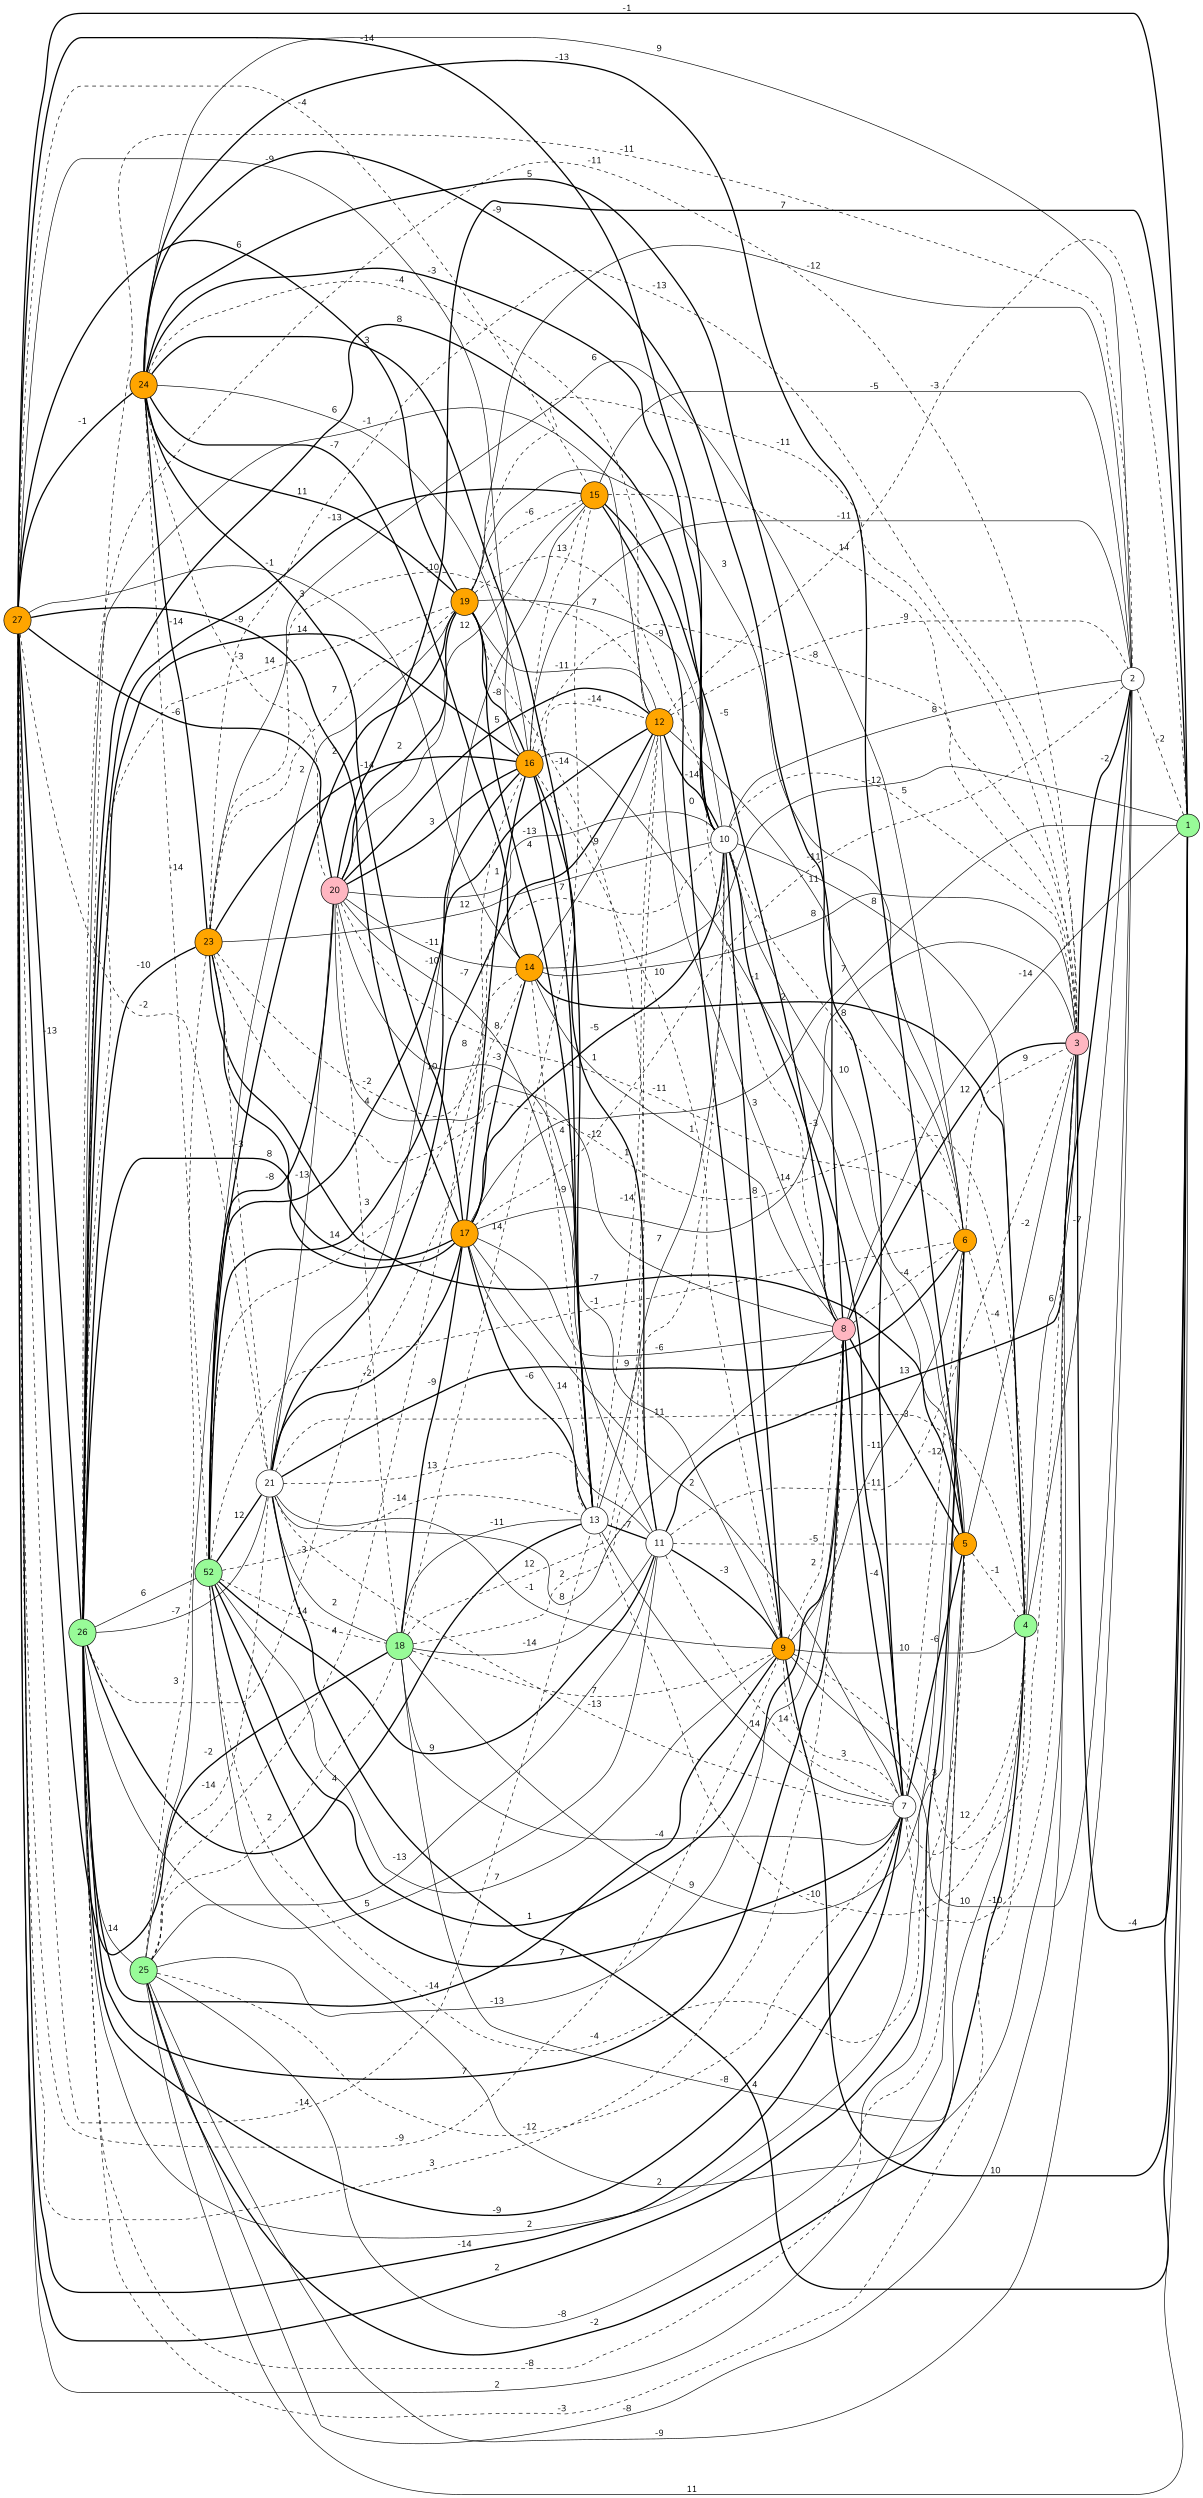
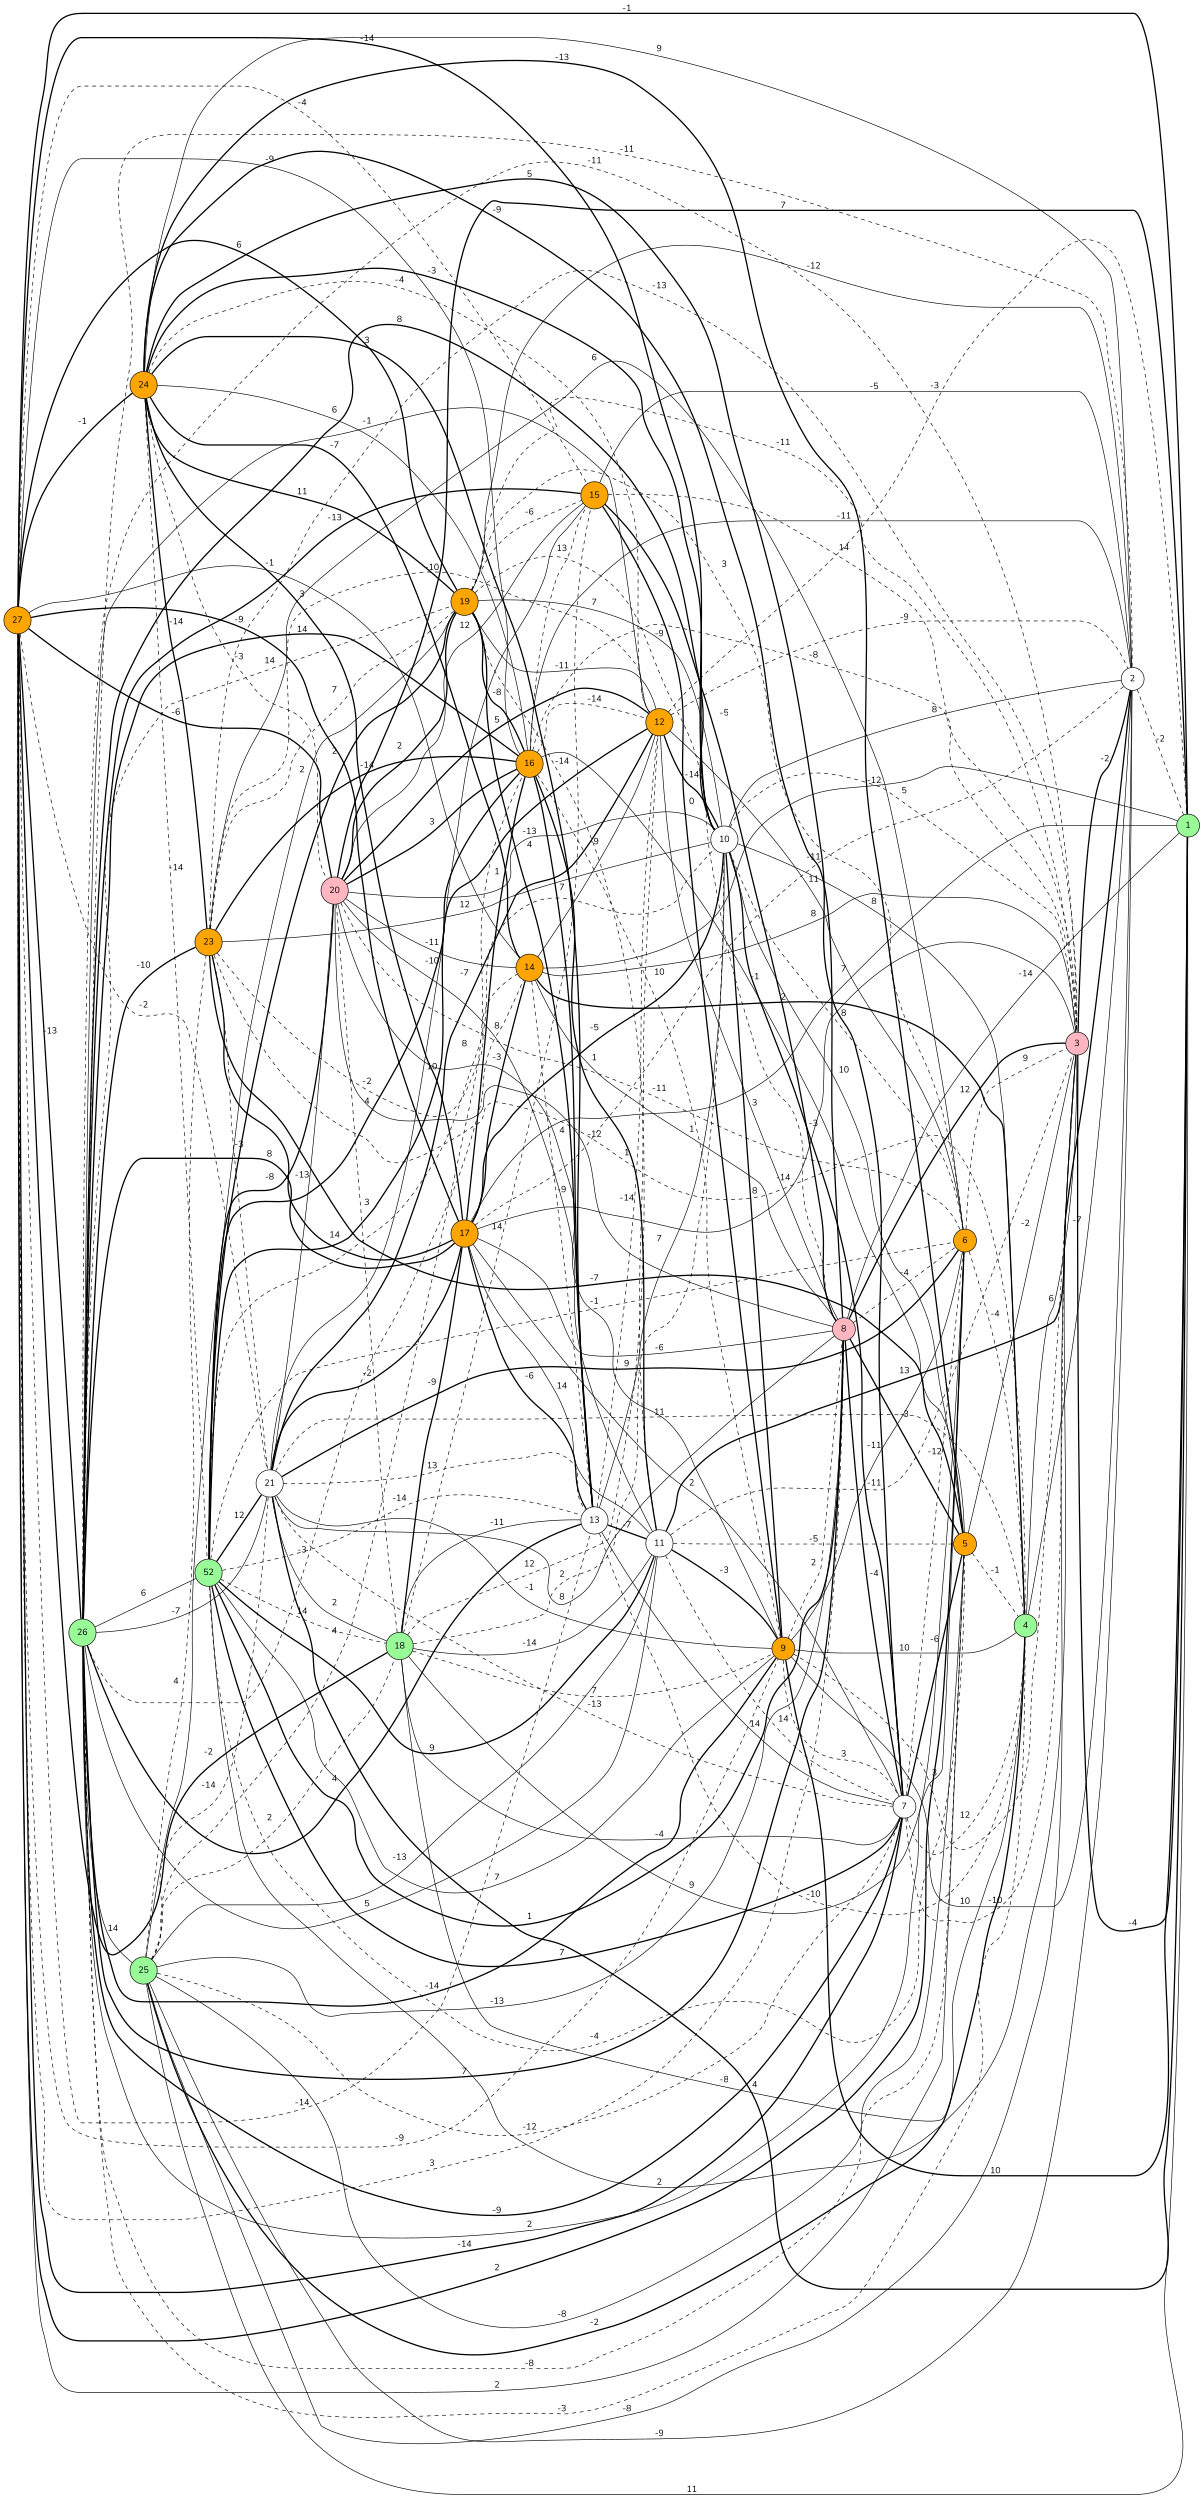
  graph {
    fontname=Nunito
    rankdir=LR
    node [fillcolor=orange fontname=Nunito shape=circle style=filled]
    edge [fontname=Nunito style=bold]
    1 [fillcolor=palegreen]
    27
    5
    6
    7 [fillcolor=white]
    8 [fillcolor=lightpink]
    9
    10 [fillcolor=white]
    13 [fillcolor=white]
    14
    15
    16
    17
    18 [fillcolor=palegreen]
    19
    20 [fillcolor=lightpink]
    21 [fillcolor=white]
    24
    26 [fillcolor=palegreen]
    3 [fillcolor=lightpink]
    4 [fillcolor=palegreen]
    2 [fillcolor=white]
    11 [fillcolor=white]
    12
    n25 [fillcolor=palegreen label=52]
    23
    25 [fillcolor=palegreen]
    27 -- 1 [label=-1]
    27 -- 5 [label=2 style=solid]
    27 -- 6 [label=2]
    27 -- 7 [label=-14]
    27 -- 8 [label=3 style=dashed]
    27 -- 9 [label=-9 style=dashed]
    27 -- 10 [label=-14]
    27 -- 13 [label=-14 style=dashed]
    27 -- 14 [label=-1 style=solid]
    27 -- 15 [label=-4 style=dashed]
    27 -- 16 [label=-9 style=solid]
    27 -- 17 [label=-9]
    27 -- 18 [label=-2]
    27 -- 19 [label=6]
    27 -- 20 [label=-6]
    27 -- 21 [label=-2 style=dashed]
    27 -- 24 [label=-1]
    27 -- 26 [label=-13]
    5 -- 3 [label=-2 style=solid]
    5 -- 4 [label=-1 style=dashed]
    6 -- 3 [label=9 style=dashed]
    6 -- 4 [label=-4 style=dashed]
    7 -- 5 [label=-6]
    7 -- 6 [label=-12 style=dashed]
    7 -- 3 [label=-10 style=dashed]
    7 -- 4 [label=12 style=dashed]
    8 -- 1 [label=-14 style=solid]
    8 -- 5 [label=-3]
    8 -- 6 [label=-4 style=dashed]
    8 -- 7 [label=-4]
    8 -- 3 [label=12]
    9 -- 1 [label=10]
    9 -- 6 [label=-11 style=solid]
    9 -- 7 [label=3 style=dashed]
    9 -- 8 [label=2 style=dashed]
    9 -- 3 [label=3 style=dashed]
    9 -- 4 [label=10 style=solid]
    9 -- 2 [label=10 style=solid]
    10 -- 5 [label=10 style=solid]
    10 -- 6 [label=8 style=dashed]
    10 -- 7 [label=-3]
    10 -- 9 [label=8]
    10 -- 3 [label=5 style=dashed]
    10 -- 4 [label=8 style=solid]
    10 -- 2 [label=8 style=solid]
    13 -- 7 [label=14 style=solid]
    13 -- 10 [label=7 style=solid]
    13 -- 4 [label=-10 style=dashed]
    13 -- 11 [label=-7]
    13 -- 12 [label=-14 style=dashed]
    14 -- 1 [label=-12 style=solid]
    14 -- 8 [label=1 style=solid]
    14 -- 13 [label=-9 style=dashed]
    14 -- 3 [label=8 style=solid]
    14 -- 4 [label=2]
    14 -- 12 [label=-9 style=solid]
    15 -- 8 [label=-5]
    15 -- 9 [label=0]
    15 -- 3 [label=14 style=dashed]
    15 -- 2 [label=-5 style=solid]
    16 -- 5 [label=-1 style=solid]
    16 -- 9 [label=10 style=dashed]
    16 -- 13 [label=7]
    16 -- 15 [label=13 style=dashed]
    16 -- 3 [label=-8 style=dashed]
    16 -- 2 [label=-11 style=solid]
    16 -- 11 [label=1]
    16 -- 12 [label=-14 style=dashed]
    17 -- 1 [label=7 style=solid]
    17 -- 7 [label=2 style=solid]
    17 -- 8 [label=-6 style=solid]
    17 -- 10 [label=-5]
    17 -- 13 [label=-6]
    17 -- 14 [label=-3]
    17 -- 16 [label=1]
    17 -- 3 [label=-14 style=solid]
    17 -- 2 [label=-11 style=dashed]
    17 -- 11 [label=14 style=solid]
    18 -- 6 [label=9 style=solid]
    18 -- 7 [label=-4 style=solid]
    18 -- 9 [label=7 style=dashed]
    18 -- 10 [label=2 style=dashed]
    18 -- 13 [label=-11 style=solid]
    18 -- 15 [label=14 style=dashed]
    18 -- 17 [label=-9]
    18 -- 4 [label=-8 style=solid]
    18 -- 11 [label=-14 style=solid]
    18 -- 12 [label=12 style=dashed]
-   19 -- 6 [label=3 style=solid]
+   19 -- 6 [label=3 style=dashed]
    19 -- 8 [label=-9 style=dashed]
    19 -- 10 [label=7 style=solid]
    19 -- 13 [label=4]
    19 -- 15 [label=-6 style=dashed]
    19 -- 16 [label=-8]
    19 -- 3 [label=-11 style=dashed]
    19 -- 2 [label=-12 style=solid]
    19 -- 11 [label=-14 style=dashed]
    19 -- 12 [label=-11 style=solid]
    20 -- 1 [label=7]
    20 -- 6 [label=-11 style=dashed]
    20 -- 8 [label=-12 style=solid]
    20 -- 9 [label=4 style=solid]
    20 -- 10 [label=-13 style=solid]
    20 -- 14 [label=-11 style=solid]
    20 -- 15 [label=12 style=solid]
    20 -- 16 [label=3]
    20 -- 18 [label=3 style=dashed]
    20 -- 19 [label=2]
    20 -- 11 [label=8 style=solid]
    20 -- 12 [label=5]
    21 -- 1 [label=4]
    21 -- 6 [label=9]
    21 -- 7 [label=-13 style=dashed]
    21 -- 8 [label=8 style=solid]
    21 -- 9 [label=-1 style=solid]
    21 -- 13 [label=13 style=dashed]
    21 -- 15 [label=-10 style=solid]
    21 -- 17 [label=-2]
    21 -- 18 [label=2 style=solid]
    21 -- 20 [label=-13 style=solid]
    21 -- 4 [label=11 style=dashed]
    21 -- 12 [label=-7]
    24 -- 5 [label=-13]
    24 -- 7 [label=5]
    24 -- 8 [label=-9]
    24 -- 10 [label=-3]
    24 -- 13 [label=3]
    24 -- 14 [label=-7]
    24 -- 16 [label=6 style=solid]
    24 -- 17 [label=3]
    24 -- 19 [label=11]
    24 -- 20 [label=-3 style=dashed]
    24 -- 2 [label=9 style=solid]
    24 -- 12 [label=-4 style=dashed]
    24 -- n25 [label=-14 style=dashed]
    24 -- 23 [label=-14]
    26 -- 5 [label=-8 style=dashed]
    26 -- 6 [label=2 style=solid]
    26 -- 7 [label=-9]
    26 -- 8 [label=7]
    26 -- 9 [label=-14]
    26 -- 10 [label=8]
    26 -- 13 [label=4]
    26 -- 14 [label=-3 style=dashed]
    26 -- 15 [label=-13]
    26 -- 16 [label=14]
    26 -- 17 [label=8]
    26 -- 19 [label=14 style=dashed]
    26 -- 21 [label=-7 style=solid]
    26 -- 3 [label=-11 style=dashed]
    26 -- 4 [label=-3 style=dashed]
    26 -- 2 [label=-11 style=dashed]
    26 -- 11 [label=5 style=solid]
    26 -- 12 [label=-1 style=solid]
    26 -- n25 [label=6 style=solid]
    26 -- 23 [label=-10]
    26 -- 25 [label=14 style=solid]
    3 -- 1 [label=-4]
    3 -- 2 [label=-2]
    4 -- 3 [label=6 style=solid]
    4 -- 2 [label=-7 style=solid]
    2 -- 1 [label=-2 style=dashed]
    11 -- 5 [label=-5 style=dashed]
    11 -- 7 [label=14 style=dashed]
    11 -- 9 [label=-3]
    11 -- 3 [label=-11 style=dashed]
    11 -- 2 [label=13]
    12 -- 1 [label=-3 style=dashed]
    12 -- 6 [label=11 style=solid]
    12 -- 8 [label=3 style=solid]
    12 -- 10 [label=-14]
    12 -- 2 [label=-9 style=dashed]
    n25 -- 5 [label=-4 style=dashed]
    n25 -- 6 [label=-1 style=dashed]
    n25 -- 7 [label=7]
    n25 -- 8 [label=1]
    n25 -- 9 [label=7 style=solid]
    n25 -- 10 [label=8 style=dashed]
    n25 -- 13 [label=-14 style=dashed]
    n25 -- 16 [label=4]
    n25 -- 18 [label=14 style=dashed]
    n25 -- 19 [label=2]
    n25 -- 20 [label=-8]
    n25 -- 21 [label=12]
    n25 -- 3 [label=2 style=solid]
    n25 -- 11 [label=9]
    n25 -- 12 [label=10]
    23 -- 5 [label=-7]
    23 -- 6 [label=6 style=solid]
    23 -- 10 [label=12 style=solid]
    23 -- 14 [label=-2 style=dashed]
    23 -- 16 [label=-14]
    23 -- 17 [label=14]
    23 -- 19 [label=7 style=dashed]
    23 -- 21 [label=-3 style=dashed]
    23 -- 3 [label=-13 style=dashed]
    23 -- 4 [label=1 style=dashed]
    23 -- 12 [label=-10 style=dashed]
    25 -- 1 [label=11 style=solid]
    25 -- 5 [label=-8 style=solid]
    25 -- 7 [label=-12 style=dashed]
    25 -- 8 [label=-13 style=solid]
    25 -- 16 [label=4 style=dashed]
    25 -- 18 [label=2 style=dashed]
    25 -- 19 [label=2 style=solid]
    25 -- 21 [label=-14 style=dashed]
    25 -- 3 [label=-8 style=solid]
    25 -- 4 [label=-2]
    25 -- 2 [label=-9 style=solid]
    25 -- 11 [label=-13 style=solid]
-   25 -- 23 [label=3 style=dashed]
+   25 -- 23 [label=4 style=dashed]
  }
